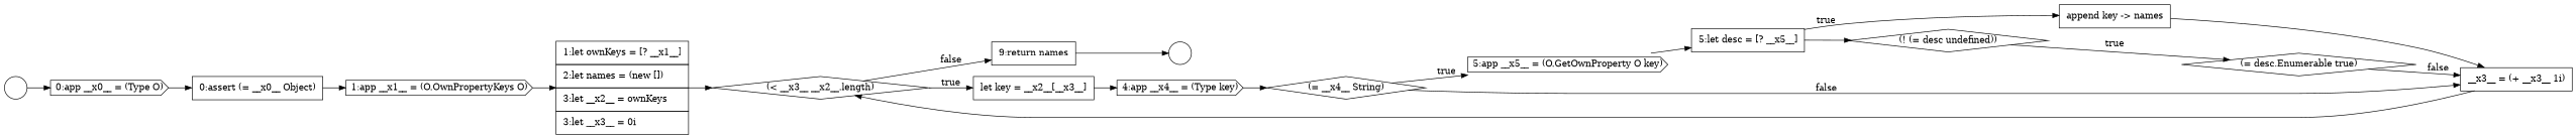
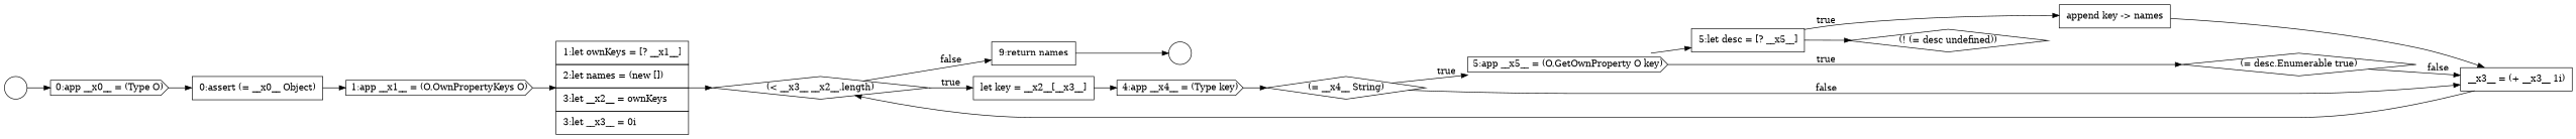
  digraph {
    rankdir=LR
    node [color=black fillcolor=white shape=none style=filled]
    edge [color=black]
    n1 [label=<<font color="black">     <table border="0" cellborder="1" cellspacing="0" cellpadding="10">       <tr><td align="left">9:return names</td></tr>     </table>   </font>> margin=0]
    n2 [label=" " shape=circle]
    n3 [label=<<font color="black">     <table border="0" cellborder="1" cellspacing="0" cellpadding="10">       <tr><td align="left">1:let ownKeys = [? __x1__]</td></tr>       <tr><td align="left">2:let names = (new [])</td></tr>       <tr><td align="left">3:let __x2__ = ownKeys</td></tr>       <tr><td align="left">3:let __x3__ = 0i</td></tr>     </table>   </font>> margin=0]
    n4 [label=<<font color="black">(&lt; __x3__ __x2__.length)</font>> shape=diamond]
    n5 [label=<<font color="black">     <table border="0" cellborder="1" cellspacing="0" cellpadding="10">       <tr><td align="left">let key = __x2__[__x3__]</td></tr>     </table>   </font>> margin=0]
    n6 [label=<<font color="black">(= __x4__ String)</font>> shape=diamond]
    n7 [label=<<font color="black">     <table border="0" cellborder="1" cellspacing="0" cellpadding="10">       <tr><td align="left">__x3__ = (+ __x3__ 1i)</td></tr>     </table>   </font>> margin=0]
    n8 [label=<<font color="black">5:app __x5__ = (O.GetOwnProperty O key)</font>> shape=cds]
    n9 [label=<<font color="black">     <table border="0" cellborder="1" cellspacing="0" cellpadding="10">       <tr><td align="left">5:let desc = [? __x5__]</td></tr>     </table>   </font>> margin=0]
    n10 [label=<<font color="black">(! (= desc undefined))</font>> shape=diamond]
    n11 [label=<<font color="black">(= desc.Enumerable true)</font>> shape=diamond]
    n12 [label=" " shape=circle]
    n13 [label=<<font color="black">0:app __x0__ = (Type O)</font>> shape=cds]
    n14 [label=<<font color="black">     <table border="0" cellborder="1" cellspacing="0" cellpadding="10">       <tr><td align="left">0:assert (= __x0__ Object)</td></tr>     </table>   </font>> margin=0]
    n15 [label=<<font color="black">4:app __x4__ = (Type key)</font>> shape=cds]
    n16 [label=<<font color="black">     <table border="0" cellborder="1" cellspacing="0" cellpadding="10">       <tr><td align="left">append key -&gt; names</td></tr>     </table>   </font>> margin=0]
    n17 [label=<<font color="black">1:app __x1__ = (O.OwnPropertyKeys O)</font>> shape=cds]
    n1 -> n2
    n3 -> n4
    n4 -> n1 [label=<<font color="black">false</font>>]
    n4 -> n5 [label=<<font color="black">true</font>>]
    n5 -> n15
    n6 -> n7 [label=<<font color="black">false</font>>]
    n6 -> n8 [label=<<font color="black">true</font>>]
    n7 -> n4
    n8 -> n9
    n9 -> n10
    n9 -> n16 [label=<<font color="black">true</font>>]
-   n10 -> n11 [label=<<font color="black">true</font>>]
+   n8 -> n11 [label=<<font color="black">true</font>>]
    n11 -> n7 [label=<<font color="black">false</font>>]
    n12 -> n13
    n13 -> n14
    n14 -> n17
    n15 -> n6
    n16 -> n7
    n17 -> n3
  }
